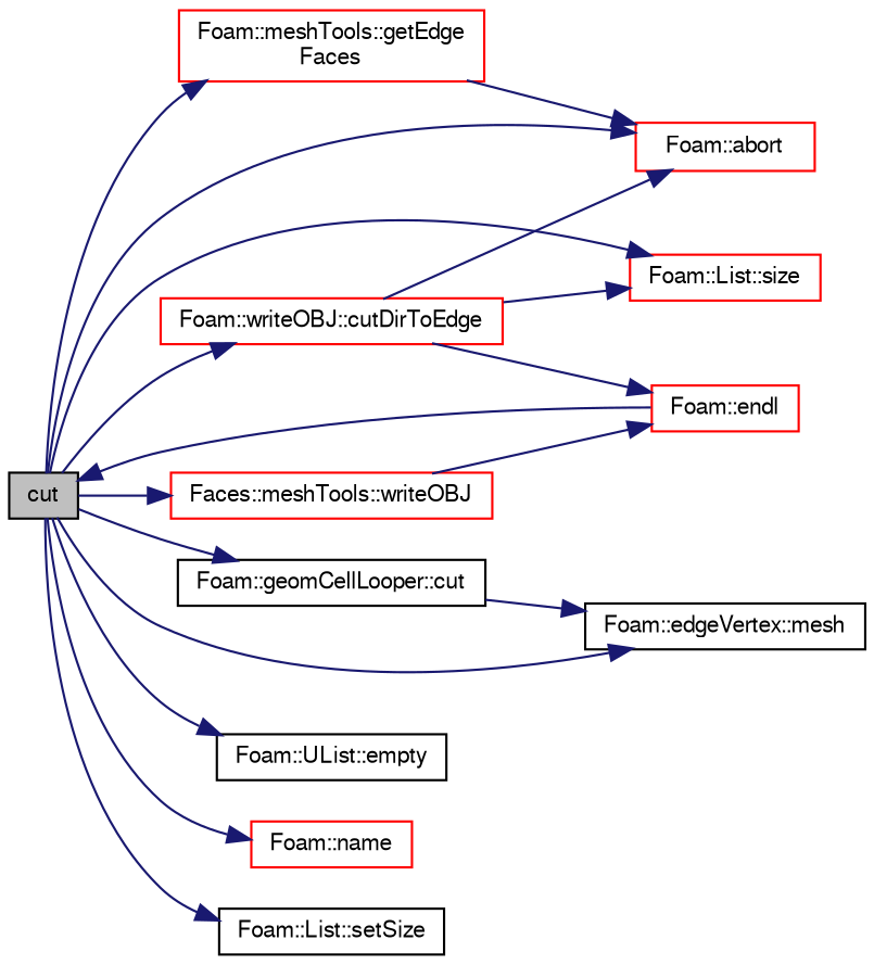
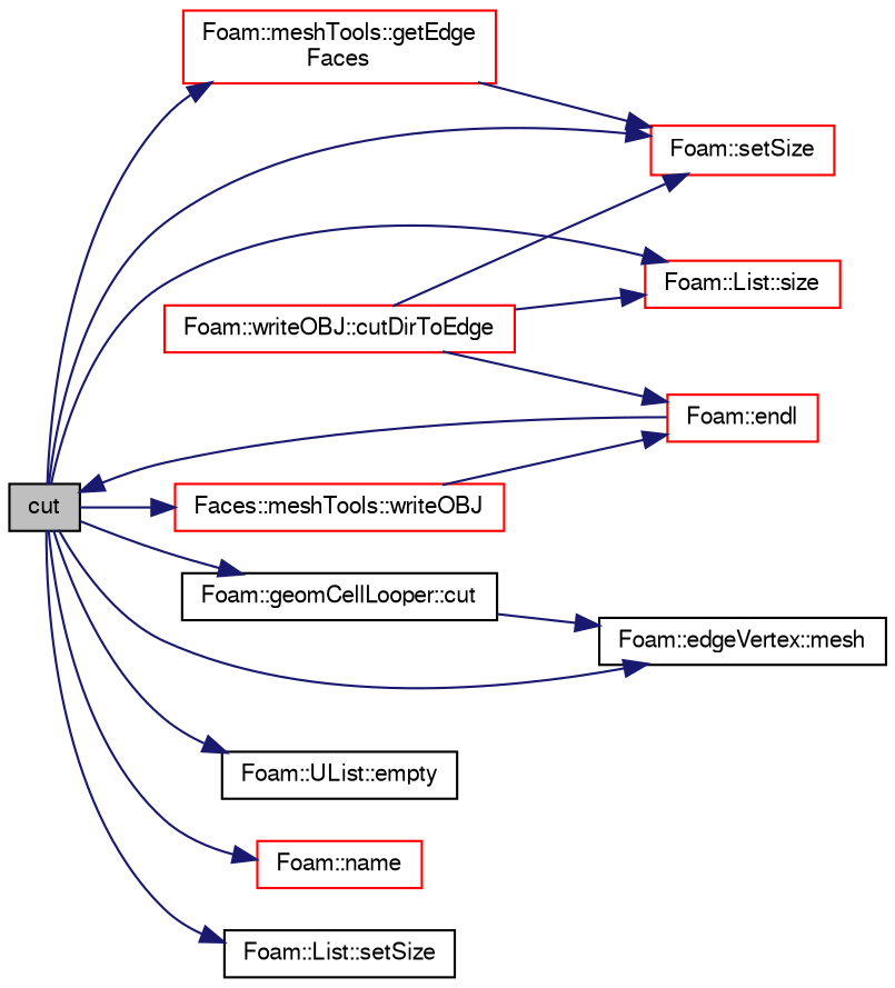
  digraph {
    rankdir=LR
    node [color=red fontname=FreeSans fontsize=10 shape=record]
    edge [color=midnightblue fontname=FreeSans fontsize=10 labelfontname=FreeSans labelfontsize=10 style=solid]
    n1 [color=black fillcolor=grey75 fontcolor=black height=0.2 label=cut style=filled width=0.4]
-   n2 [height=0.2 label="Foam::abort" width=0.4]
+   n2 [height=0.2 label="Foam::setSize" width=0.4]
    n3 [color=black height=0.2 label="Foam::geomCellLooper::cut" width=0.4]
    n4 [color=black height=0.2 label="Foam::edgeVertex::mesh" width=0.4]
    n5 [height=0.2 label="Foam::writeOBJ::cutDirToEdge" width=0.4]
    n6 [height=0.2 label="Foam::List::size" width=0.4]
    n7 [color=black height=0.2 label="Foam::UList::empty" width=0.4]
    n8 [height=0.2 label="Foam::meshTools::getEdge\lFaces" width=0.4]
    n9 [height=0.2 label="Foam::name" width=0.4]
    n10 [color=black height=0.2 label="Foam::List::setSize" width=0.4]
    n11 [height=0.2 label="Faces::meshTools::writeOBJ" width=0.4]
    n12 [height=0.2 label="Foam::endl" width=0.4]
    n1 -> n2
    n1 -> n3
    n1 -> n4
-   n1 -> n5
    n1 -> n6
    n1 -> n7
    n1 -> n8
    n1 -> n9
    n1 -> n10
    n1 -> n11
    n3 -> n4
    n5 -> n2
    n5 -> n6
    n5 -> n12
    n8 -> n2
    n11 -> n12
    n12 -> n1
  }
